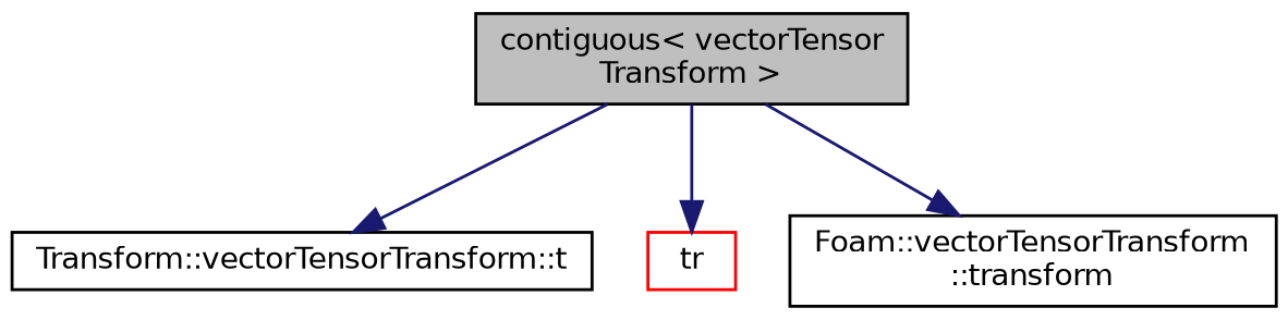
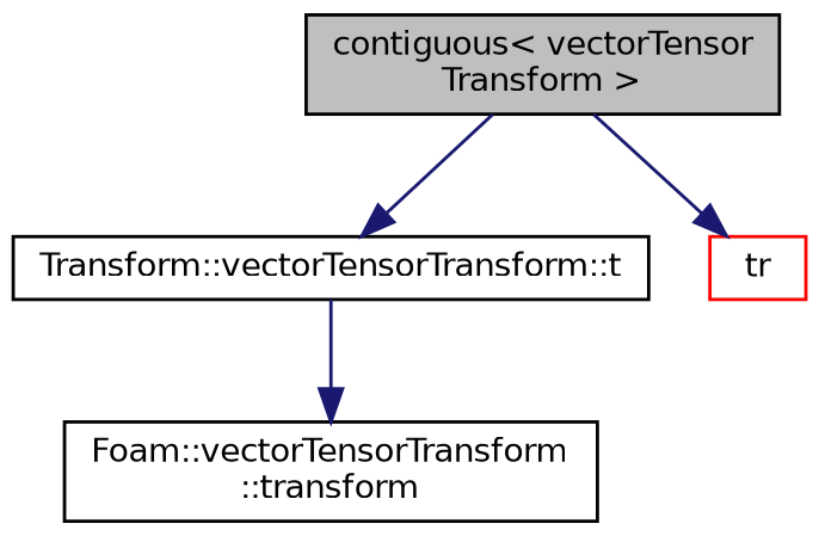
  digraph {
    rankdir=TB
    node [color=black fontname=Helvetica fontsize=10 shape=record]
    edge [color=midnightblue fontname=Helvetica fontsize=10 labelfontname=Helvetica labelfontsize=10 style=solid]
    n1 [fillcolor=grey75 fontcolor=black height=0.2 label="contiguous\< vectorTensor\lTransform \>" style=filled width=0.4]
    n2 [height=0.2 label="Transform::vectorTensorTransform::t" width=0.4]
    n3 [color=red height=0.2 label=tr width=0.4]
    n4 [height=0.2 label="Foam::vectorTensorTransform\l::transform" width=0.4]
    n1 -> n2
    n1 -> n3
-   n1 -> n4
+   n2 -> n4
  }
